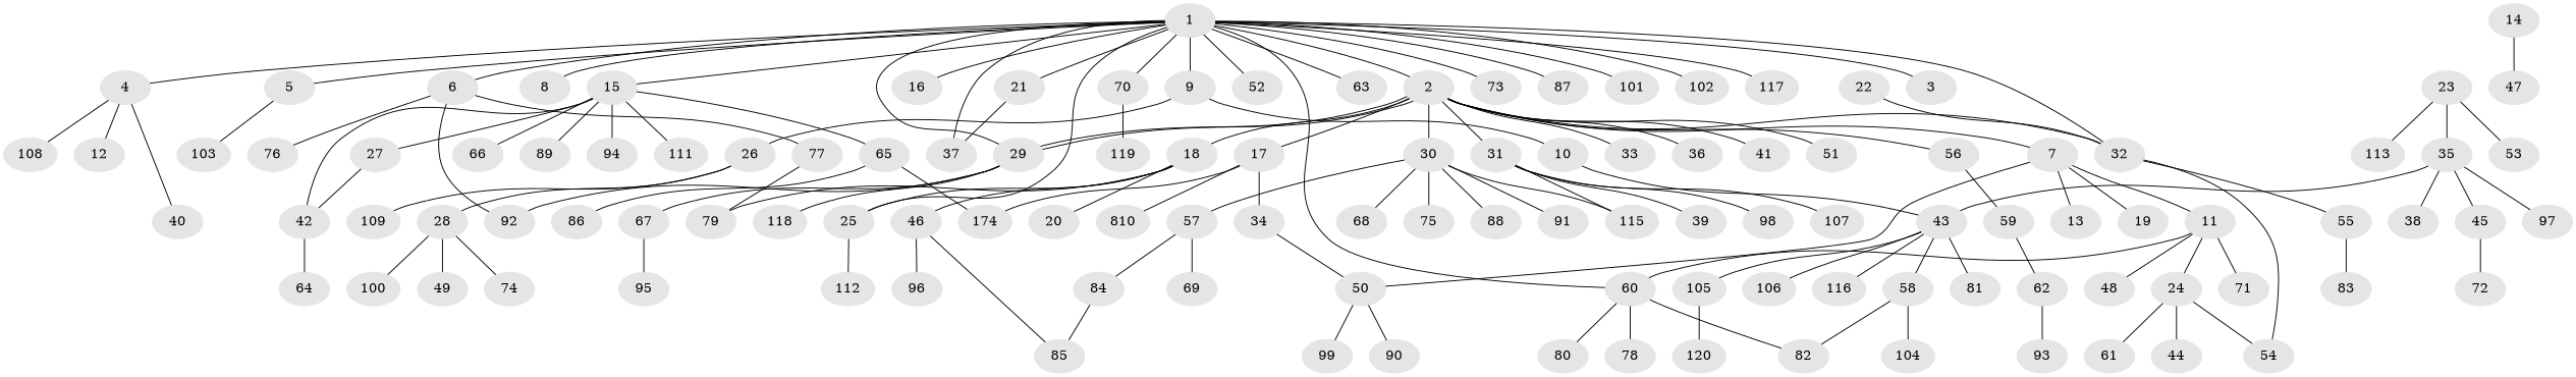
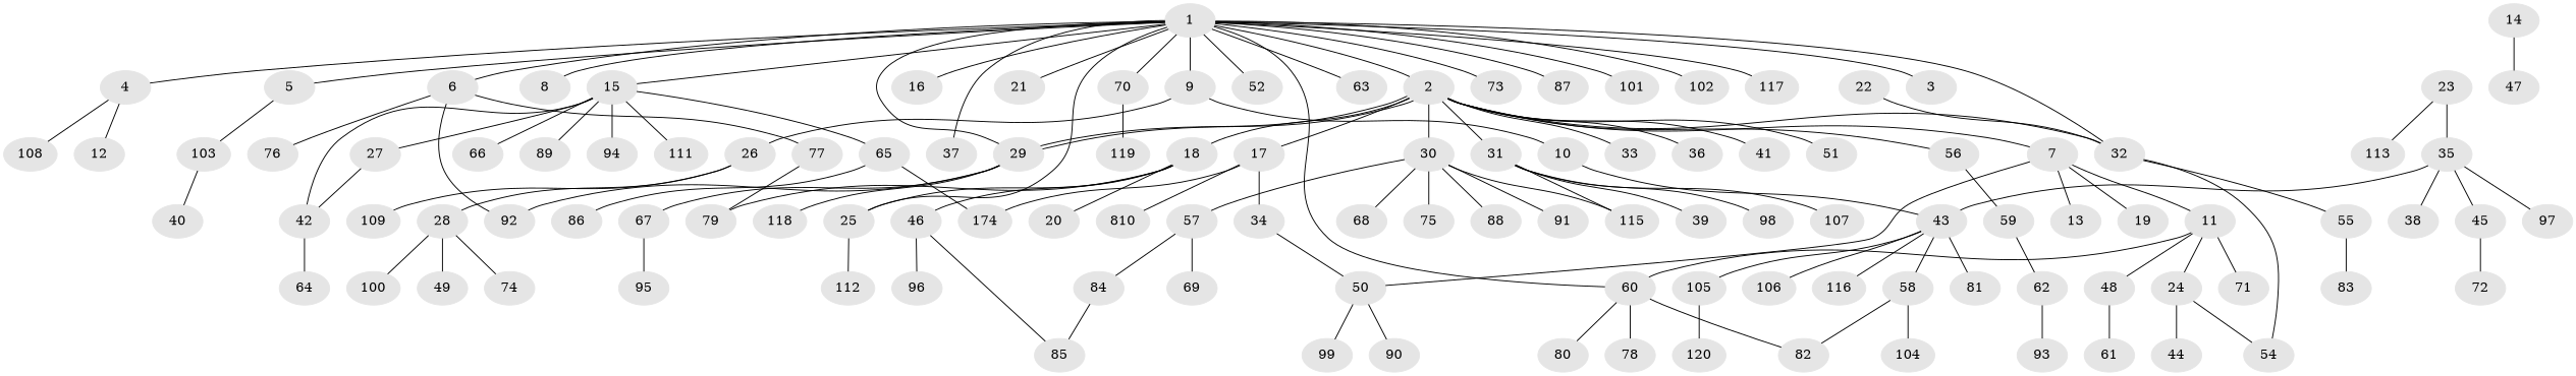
  graph {
    node [color=gray90 style=filled]
    1
    2
    3
    4
    5
    6
    8
    9
    15
    16
    21
    25
    29
    32
    37
    52
    60
    63
    70
    73
    87
    101
    102
    117
    7
    17
    18
    30
    31
    33
    36
    41
    51
    56
    12
    40
    108
    103
    76
    77
    92
    10
    26
    27
    65
    66
    89
    94
    111
    42
    112
    67
    118
    54
    55
    82
    78
    80
    119
    11
    13
    19
    50
    34
    n65 [label=810]
    n66 [label=174]
    20
    46
    79
    57
    68
    75
    88
    91
    115
    39
    98
    107
    59
    62
    22
    24
    48
    71
    90
    99
    43
    28
    109
    58
    81
    105
    106
    116
    14
    47
    44
    61
    23
    35
-   53
    113
    86
    85
    96
    38
    45
    97
    49
    74
    100
    64
    95
    69
    84
    83
    72
    104
    120
    93
    1 -- 2
    1 -- 3
    1 -- 4
    1 -- 5
    1 -- 6
    1 -- 8
    1 -- 9
    1 -- 15
    1 -- 16
    1 -- 21
    1 -- 25
    1 -- 29
    1 -- 32
    1 -- 37
    1 -- 52
    1 -- 60
    1 -- 63
    1 -- 70
    1 -- 73
    1 -- 87
    1 -- 101
    1 -- 102
    1 -- 117
    2 -- 29
    2 -- 29
    2 -- 32
    2 -- 7
    2 -- 17
    2 -- 18
    2 -- 30
    2 -- 31
    2 -- 33
    2 -- 36
    2 -- 41
    2 -- 51
    2 -- 56
    4 -- 12
-   4 -- 40
+   103 -- 40
    4 -- 108
    5 -- 103
    6 -- 76
    6 -- 77
    6 -- 92
    9 -- 10
    9 -- 26
    15 -- 27
    15 -- 65
    15 -- 66
    15 -- 89
    15 -- 94
    15 -- 111
    15 -- 42
-   21 -- 37
    25 -- 112
    29 -- 92
    29 -- 67
    29 -- 118
    32 -- 54
    32 -- 55
    60 -- 82
    60 -- 78
    60 -- 80
    70 -- 119
    7 -- 11
    7 -- 13
    7 -- 19
    7 -- 50
    17 -- 34
    17 -- n65
    17 -- n66
    18 -- 25
    18 -- 20
    18 -- 46
    18 -- 79
    30 -- 57
    30 -- 68
    30 -- 75
    30 -- 88
    30 -- 91
    30 -- 115
    31 -- 115
    31 -- 39
    31 -- 98
    31 -- 107
    56 -- 59
    77 -- 79
    10 -- 43
    26 -- 28
    26 -- 109
    27 -- 42
    65 -- n66
    65 -- 86
    42 -- 64
    67 -- 95
    55 -- 83
    11 -- 60
    11 -- 24
    11 -- 48
    11 -- 71
    50 -- 90
    50 -- 99
    34 -- 50
    46 -- 85
    46 -- 96
    57 -- 69
    57 -- 84
    59 -- 62
    62 -- 93
    22 -- 32
    24 -- 54
    24 -- 44
-   24 -- 61
+   48 -- 61
    43 -- 58
    43 -- 81
    43 -- 105
    43 -- 106
    43 -- 116
    28 -- 49
    28 -- 74
    28 -- 100
    58 -- 82
    58 -- 104
    105 -- 120
    14 -- 47
    23 -- 35
-   23 -- 53
    23 -- 113
    35 -- 43
    35 -- 38
    35 -- 45
    35 -- 97
    45 -- 72
    84 -- 85
  }
